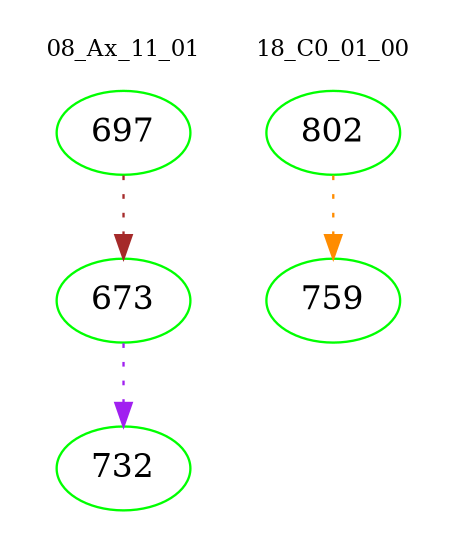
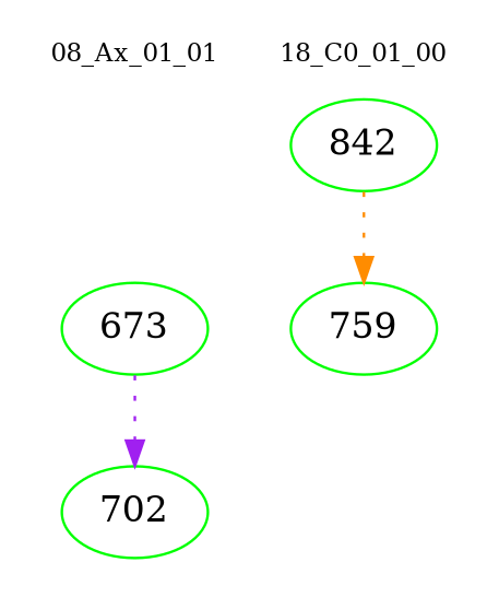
  digraph {
    node [color=green]
    edge [style=dotted]
-   n1 [label=697]
    n2 [label=673]
-   n3 [label=732]
-   n4 [label=802]
+   n3 [label=702]
+   n4 [label=842]
    n5 [label=759]
    subgraph cluster_1 {
      color=white
      fontsize=10
-     label="08_Ax_11_01"
-     n1
+     label="08_Ax_01_01"
      n2
      n3
    }
    subgraph cluster_2 {
      color=white
      fontsize=10
      label="18_C0_01_00"
      n4
      n5
    }
-   n1 -> n2 [color=brown]
    n2 -> n3 [color=purple]
    n4 -> n5 [color=darkorange]
  }
